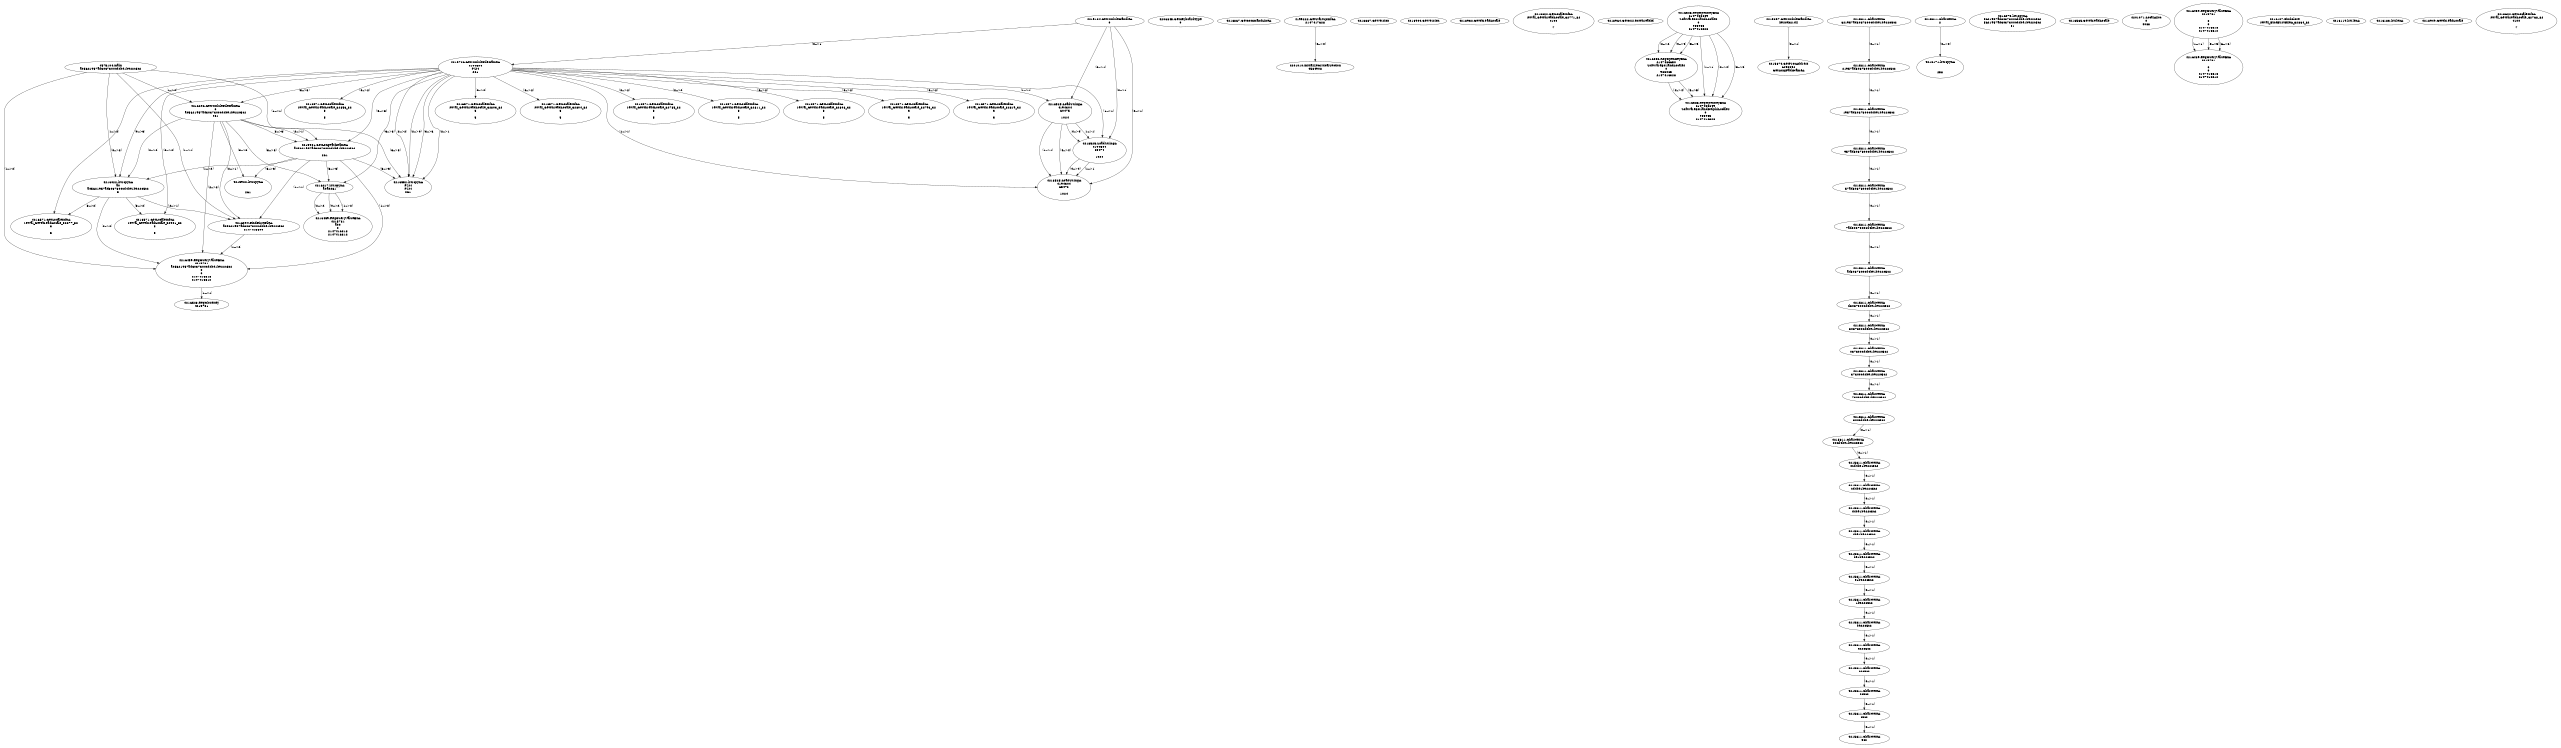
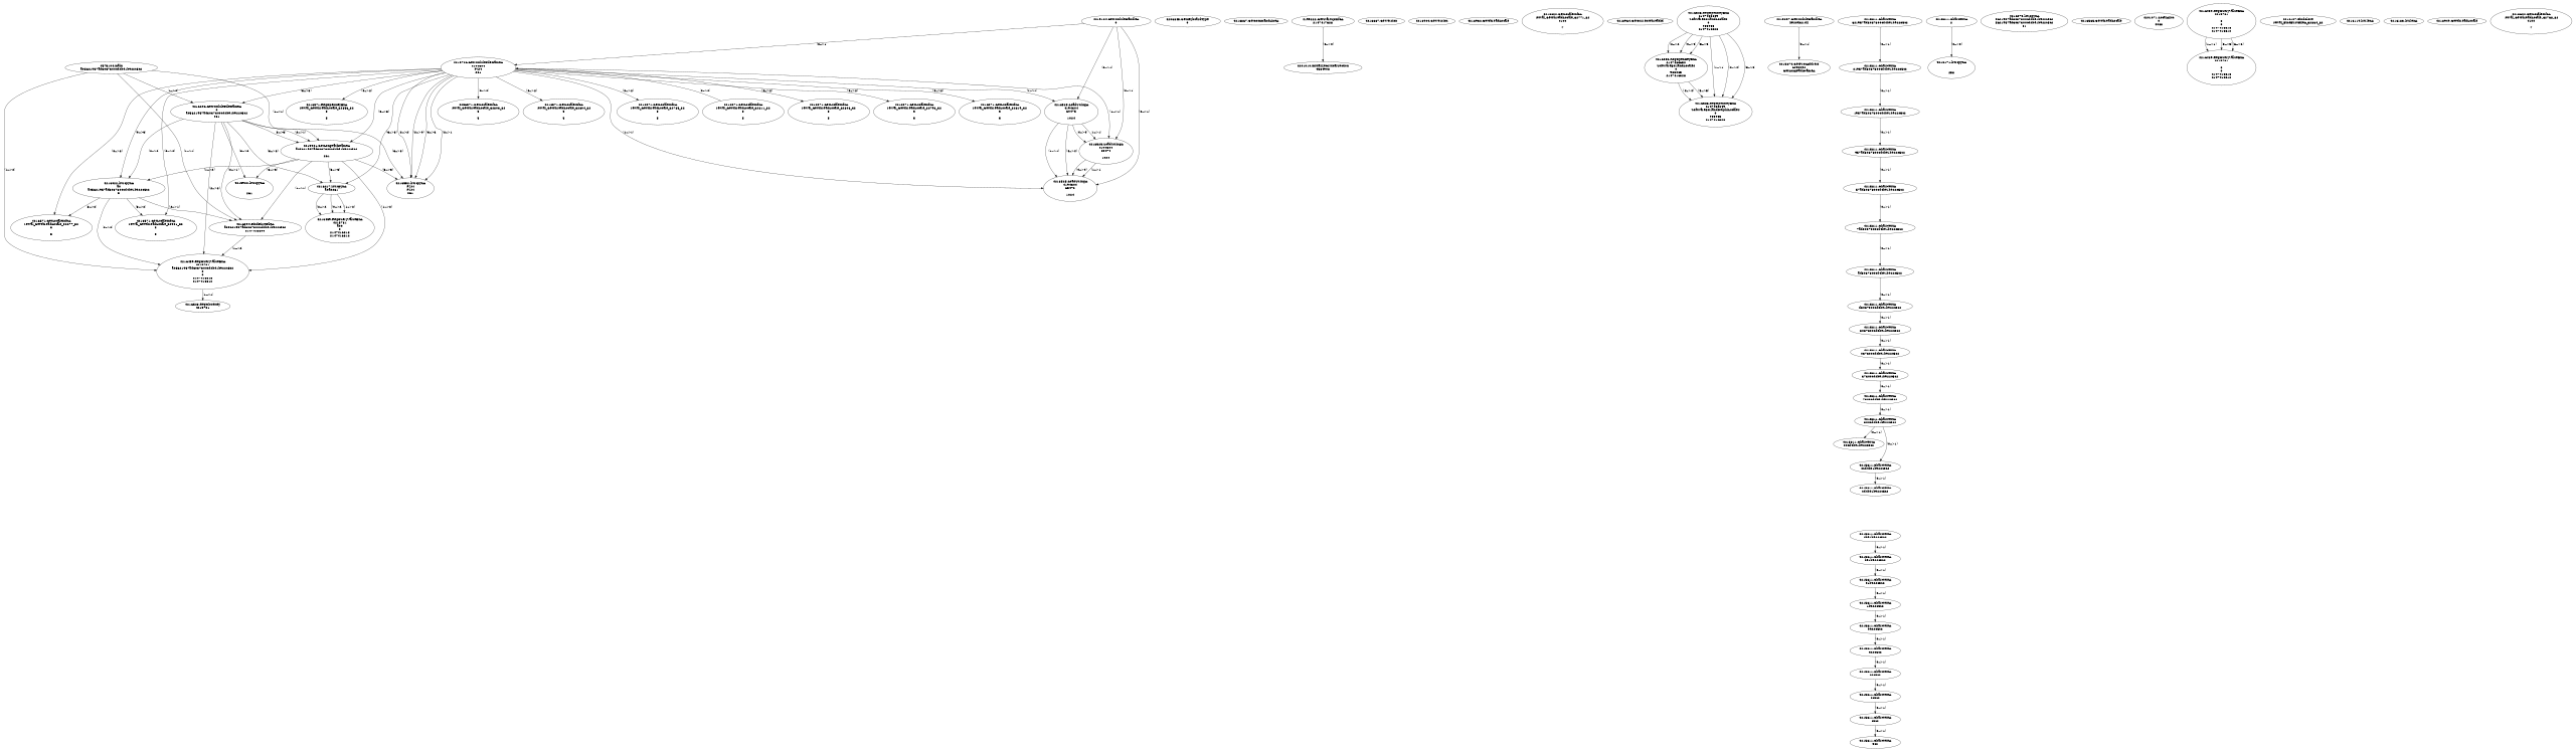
  digraph {
    n1 [label="4575104.main\na05621957ad3037300cd4be1b922c5c2"]
    n2 [label="4216296.GetModuleFileNameA\n0\na05621957ad3037300cd4be1b922c5c2\n261"]
    n3 [label="4215901.GetLongPathNameA\na05621957ad3037300cd4be1b922c5c2\n\n261"]
    n4 [label="4216022.lstrcpynA\na0\na05621957ad3037300cd4be1b922c5c2\n3"]
    n5 [label="4216094.FindFirstFileA\na05621957ad3037300cd4be1b922c5c2\n2147415690"]
    n6 [label="4216459.RegQueryValueExA\n4215731\na05621957ad3037300cd4be1b922c5c2\n0\n0\n2147416318\n2147416312"]
    n7 [label="4216552.lstrcpynA\nPZM\nPZM\n261"]
    n8 [label="4215922.lstrcpynA\n\n\n261"]
    n9 [label="4216217.lstrcpynA\na0a0261"]
    n10 [label="4216571.GetLocaleInfoA\nretval_GetThreadLocale_32877_32\n3\n\n5"]
    n11 [label="4216571.GetLocaleInfoA\nretval_GetThreadLocale_32901_32\n3\n\n5"]
    n12 [label="4216523.RegCloseKey\n4215731"]
    n13 [label="4219184.GetModuleHandleA\n0"]
    n14 [label="4215726.GetModuleFileNameA\n4194304\nPZM\n261"]
    n15 [label="4218525.LoadStringA\n4194304\n60475\n\n1024"]
    n16 [label="4218525.LoadStringA\n4194304\n65474\n\n1024"]
    n17 [label="4218525.LoadStringA\n4194304\n65472\n\n1024"]
-   n18 [label="4216571.GetLocaleInfoA\nretval_GetThreadLocale_32803_32\n3\n\n5"]
+   n18 [label="4256571.GetLocaleInfoA\nretval_GetThreadLocale_32803_32\n3\n\n5"]
    n19 [label="4216571.GetLocaleInfoA\nretval_GetThreadLocale_32804_32\n3\n\n5"]
    n20 [label="4216571.GetLocaleInfoA\nretval_GetThreadLocale_32785_32\n3\n\n5"]
    n21 [label="4216571.GetLocaleInfoA\nretval_GetThreadLocale_32811_32\n3\n\n5"]
    n22 [label="4216571.GetLocaleInfoA\nretval_GetThreadLocale_32808_32\n3\n\n5"]
    n23 [label="4216571.GetLocaleInfoA\nretval_GetThreadLocale_32793_32\n3\n\n5"]
    n24 [label="4216571.GetLocaleInfoA\nretval_GetThreadLocale_32819_32\n3\n\n5"]
-   n25 [label="4216571.GetLocaleInfoA\nretval_GetThreadLocale_32856_32\n3\n\n5"]
+   n25 [label="4216571.RegOpenKeyExA\nretval_GetThreadLocale_32856_32\n3\n\n5"]
    n26 [label="4206845.GetKeyboardType\n0"]
    n27 [label="4218867.GetCommandLineA\n"]
    n28 [label="4199222.GetStartupInfoA\n2147417628"]
    n29 [label="4201010.InitializeCriticalSection\n4584908"]
    n30 [label="4218887.GetVersion\n"]
    n31 [label="4218904.GetVersion\n"]
    n32 [label="4218932.GetThreadLocale\n"]
    n33 [label="4218602.GetLocaleInfoA\nretval_GetThreadLocale_32771_32\n4100\n\n7"]
    n34 [label="4218964.GetCurrentThreadId\n"]
    n35 [label="4216459.RegQueryValueExA\n4215731\na00\n0\n2147416318\n2147416312"]
    n36 [label="4216326.RegOpenKeyExA\n2147483649\nSoftware\Borland\Locales\n0\n983065\n2147416328"]
    n37 [label="4216356.RegOpenKeyExA\n2147483650\nSoftware\Borland\Locales\n0\n983065\n2147416328"]
    n38 [label="4216386.RegOpenKeyExA\n2147483649\nSoftware\Borland\Delphi\Locales\n0\n983065\n2147416328"]
    n39 [label="4215857.GetModuleHandleA\nkernel32.dll"]
    n40 [label="4215874.GetProcAddress\n6295592\nGetLongPathNameA"]
    n41 [label="4215811.CharNextA\n621957ad3037300cd4be1b922c5c2"]
    n42 [label="4215811.CharNextA\n21957ad3037300cd4be1b922c5c2"]
    n43 [label="4215811.CharNextA\n1957ad3037300cd4be1b922c5c2"]
    n44 [label="4215811.CharNextA\n957ad3037300cd4be1b922c5c2"]
    n45 [label="4215811.CharNextA\n57ad3037300cd4be1b922c5c2"]
    n46 [label="4215811.CharNextA\n7ad3037300cd4be1b922c5c2"]
    n47 [label="4215811.CharNextA\nad3037300cd4be1b922c5c2"]
    n48 [label="4215811.CharNextA\nd3037300cd4be1b922c5c2"]
    n49 [label="4215811.CharNextA\n3037300cd4be1b922c5c2"]
    n50 [label="4215811.CharNextA\n037300cd4be1b922c5c2"]
    n51 [label="4215811.CharNextA\n37300cd4be1b922c5c2"]
    n52 [label="4215811.CharNextA\n7300cd4be1b922c5c2"]
    n53 [label="4215811.CharNextA\n300cd4be1b922c5c2"]
    n54 [label="4215811.CharNextA\n00cd4be1b922c5c2"]
    n55 [label="4215811.CharNextA\n0cd4be1b922c5c2"]
    n56 [label="4215811.CharNextA\ncd4be1b922c5c2"]
-   n57 [label="4215811.CharNextA\nd4be1b922c5c2"]
    n58 [label="4215811.CharNextA\n4be1b922c5c2"]
    n59 [label="4215811.CharNextA\nbe1b922c5c2"]
    n60 [label="4215811.CharNextA\ne1b922c5c2"]
    n61 [label="4215811.CharNextA\n1b922c5c2"]
    n62 [label="4215811.CharNextA\nb922c5c2"]
    n63 [label="4215811.CharNextA\n922c5c2"]
    n64 [label="4215811.CharNextA\n22c5c2"]
    n65 [label="4215811.CharNextA\n2c5c2"]
    n66 [label="4215811.CharNextA\nc5c2"]
    n67 [label="4215811.CharNextA\n5c2"]
    n68 [label="4215811.CharNextA\n2"]
    n69 [label="4216171.lstrcpynA\n\n\n258"]
    n70 [label="4216075.lstrcpynA\n5621957ad3037300cd4be1b922c5c2\n5621957ad3037300cd4be1b922c5c2\n31"]
    n71 [label="4216565.GetThreadLocale\n"]
    n72 [label="4201071.LocalAlloc\n0\n4088"]
    n73 [label="4216459.RegQueryValueExA\n4215731\n\n0\n0\n2147416318\n2147416312"]
    n74 [label="4216489.RegQueryValueExA\n4215731\n\n0\n0\n2147416318\n2147416312"]
    n75 [label="4216107.FindClose\nretval_FindFirstFileA_32864_32"]
    n76 [label="4216119.lstrlenA\n"]
    n77 [label="4216183.lstrlenA\n"]
    n78 [label="4218949.GetThreadLocale\n"]
    n79 [label="4218602.GetLocaleInfoA\nretval_GetThreadLocale_32768_32\n4100\n\n7"]
    n1 -> n2 [label="(1-->2)"]
    n1 -> n3 [label="(1-->1)"]
-   n1 -> n4 [label="(1-->2)"]
    n1 -> n5 [label="(1-->1)"]
    n1 -> n6 [label="(1-->2)"]
    n2 -> n3 [label="(2-->1)"]
    n2 -> n3 [label="(3-->3)"]
    n2 -> n4 [label="(2-->2)"]
    n2 -> n5 [label="(2-->1)"]
    n2 -> n6 [label="(2-->2)"]
    n2 -> n7 [label="(3-->3)"]
    n2 -> n8 [label="(3-->3)"]
    n2 -> n9 [label="(3-->3)"]
    n3 -> n4 [label="(1-->2)"]
    n3 -> n5 [label="(1-->1)"]
    n3 -> n6 [label="(1-->2)"]
    n3 -> n7 [label="(3-->3)"]
    n3 -> n8 [label="(3-->3)"]
    n3 -> n9 [label="(3-->3)"]
    n4 -> n5 [label="(2-->1)"]
    n4 -> n6 [label="(2-->2)"]
    n4 -> n10 [label="(3-->2)"]
    n4 -> n11 [label="(3-->2)"]
    n5 -> n6 [label="(1-->2)"]
    n6 -> n12 [label="(1-->1)"]
    n9 -> n35 [label="(1-->2)"]
    n9 -> n35 [label="(2-->2)"]
    n9 -> n35 [label="(0-->2)"]
    n13 -> n14 [label="(0-->1)"]
    n13 -> n15 [label="(0-->1)"]
    n13 -> n16 [label="(0-->1)"]
    n13 -> n17 [label="(0-->1)"]
    n14 -> n2 [label="(3-->3)"]
    n14 -> n3 [label="(3-->3)"]
    n14 -> n4 [label="(0-->3)"]
    n14 -> n7 [label="(2-->1)"]
    n14 -> n7 [label="(2-->2)"]
    n14 -> n7 [label="(3-->3)"]
    n14 -> n7 [label="(2-->0)"]
    n14 -> n9 [label="(3-->3)"]
    n14 -> n10 [label="(0-->2)"]
    n14 -> n11 [label="(0-->2)"]
    n14 -> n15 [label="(1-->1)"]
    n14 -> n16 [label="(1-->1)"]
    n14 -> n17 [label="(1-->1)"]
    n14 -> n18 [label="(0-->2)"]
    n14 -> n19 [label="(0-->2)"]
    n14 -> n20 [label="(0-->2)"]
-   n14 -> n21 [label="(0-->2)"]
+   n21 -> n14 [label="(0-->2)"]
    n14 -> n22 [label="(0-->2)"]
    n14 -> n23 [label="(0-->2)"]
    n14 -> n24 [label="(0-->2)"]
    n14 -> n25 [label="(0-->2)"]
    n15 -> n16 [label="(1-->1)"]
    n15 -> n16 [label="(4-->4)"]
    n15 -> n17 [label="(1-->1)"]
    n15 -> n17 [label="(4-->4)"]
    n16 -> n17 [label="(1-->1)"]
    n16 -> n17 [label="(4-->4)"]
    n28 -> n29 [label="(0-->0)"]
    n36 -> n37 [label="(2-->2)"]
    n36 -> n37 [label="(4-->4)"]
    n36 -> n37 [label="(5-->5)"]
    n36 -> n38 [label="(1-->1)"]
    n36 -> n38 [label="(4-->4)"]
    n36 -> n38 [label="(5-->5)"]
    n37 -> n38 [label="(4-->4)"]
    n37 -> n38 [label="(5-->5)"]
    n39 -> n40 [label="(0-->1)"]
    n41 -> n42 [label="(0-->1)"]
    n42 -> n43 [label="(0-->1)"]
    n43 -> n44 [label="(0-->1)"]
    n44 -> n45 [label="(0-->1)"]
    n45 -> n46 [label="(0-->1)"]
    n46 -> n47 [label="(0-->1)"]
    n47 -> n48 [label="(0-->1)"]
    n48 -> n49 [label="(0-->1)"]
    n49 -> n50 [label="(0-->1)"]
    n50 -> n51 [label="(0-->1)"]
    n51 -> n52 [label="(0-->1)"]
+   n52 -> n53 [label="(0-->1)"]
    n53 -> n54 [label="(0-->1)"]
-   n54 -> n55 [label="(0-->1)"]
+   n53 -> n55 [label="(0-->1)"]
    n55 -> n56 [label="(0-->1)"]
-   n56 -> n57 [label="(0-->1)"]
-   n57 -> n58 [label="(0-->1)"]
    n58 -> n59 [label="(0-->1)"]
    n59 -> n60 [label="(0-->1)"]
    n60 -> n61 [label="(0-->1)"]
    n61 -> n62 [label="(0-->1)"]
    n62 -> n63 [label="(0-->1)"]
    n63 -> n64 [label="(0-->1)"]
    n64 -> n65 [label="(0-->1)"]
    n65 -> n66 [label="(0-->1)"]
    n66 -> n67 [label="(0-->1)"]
    n68 -> n69 [label="(0-->0)"]
    n73 -> n74 [label="(1-->1)"]
    n73 -> n74 [label="(5-->5)"]
    n73 -> n74 [label="(6-->6)"]
  }
